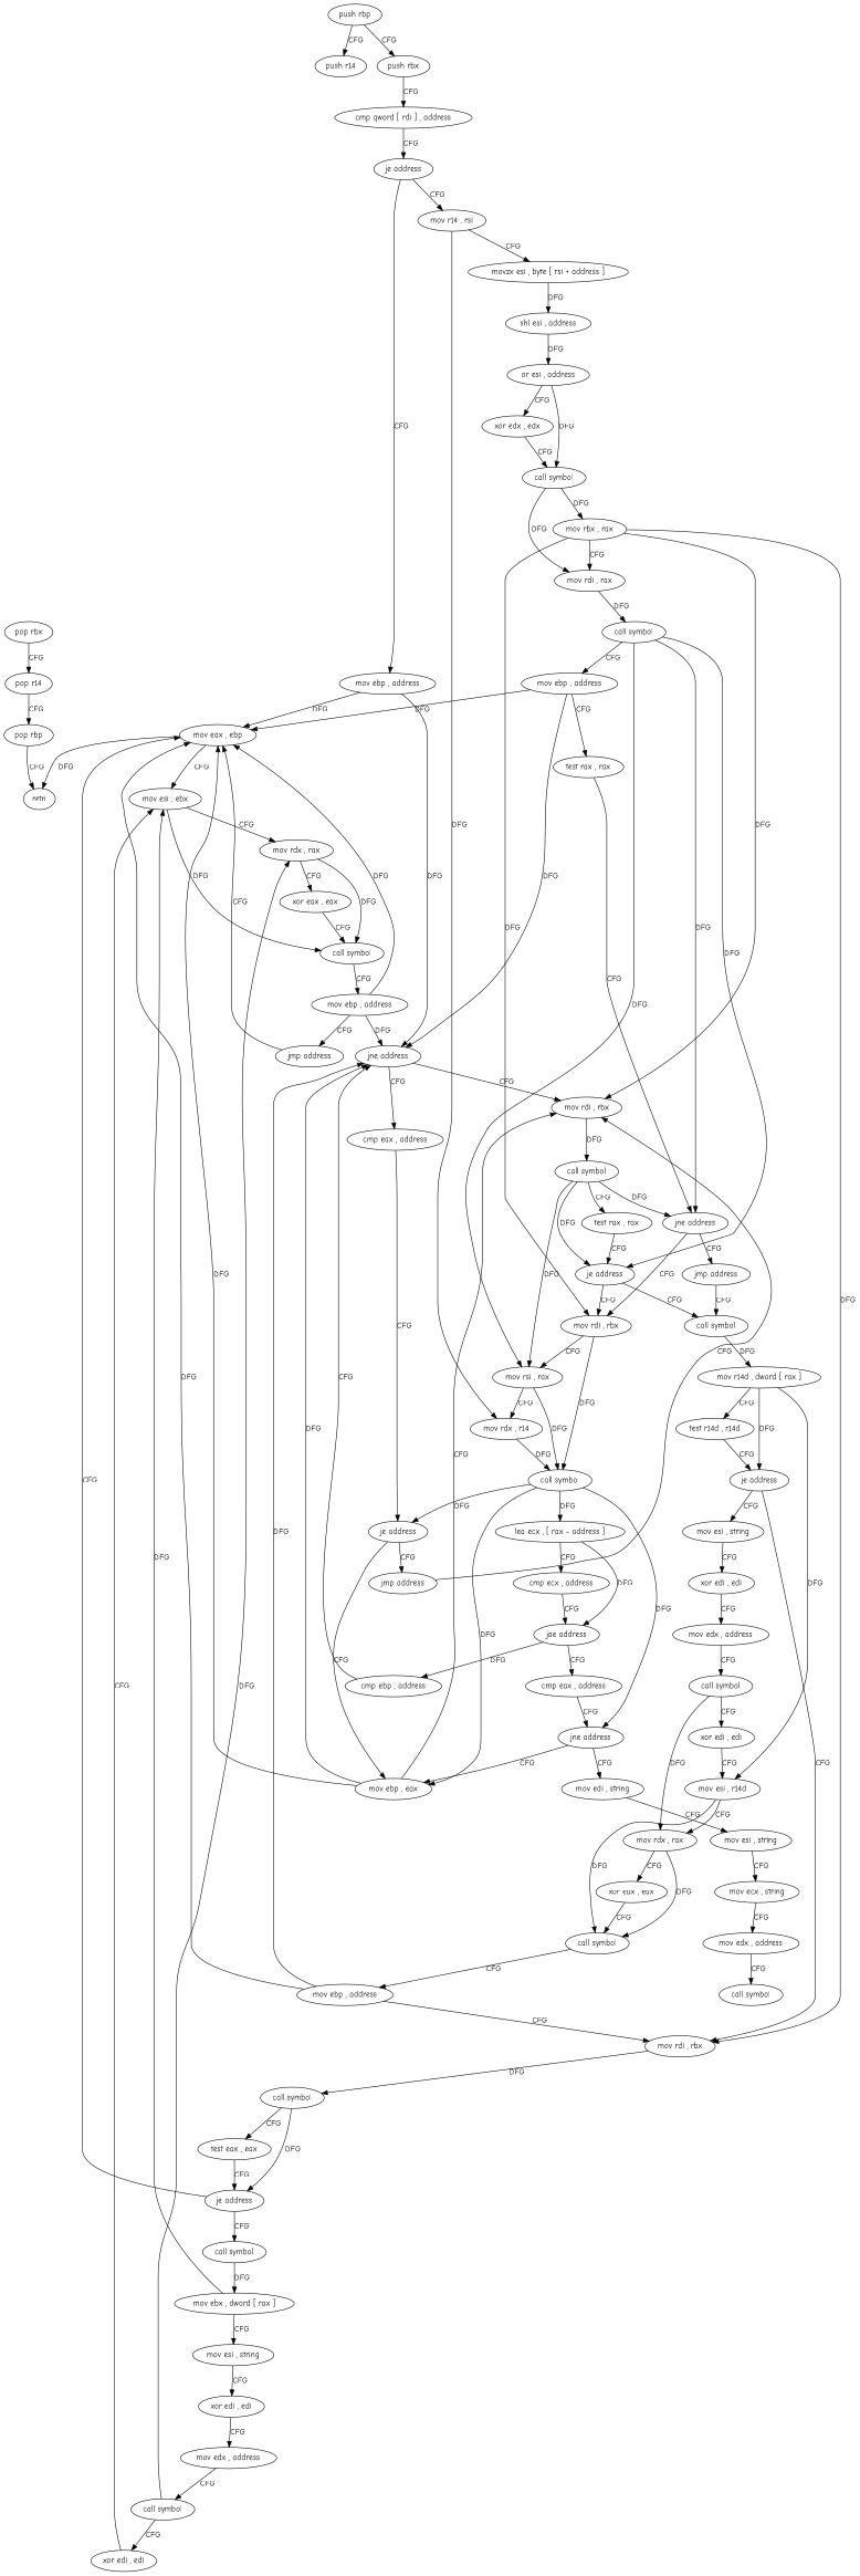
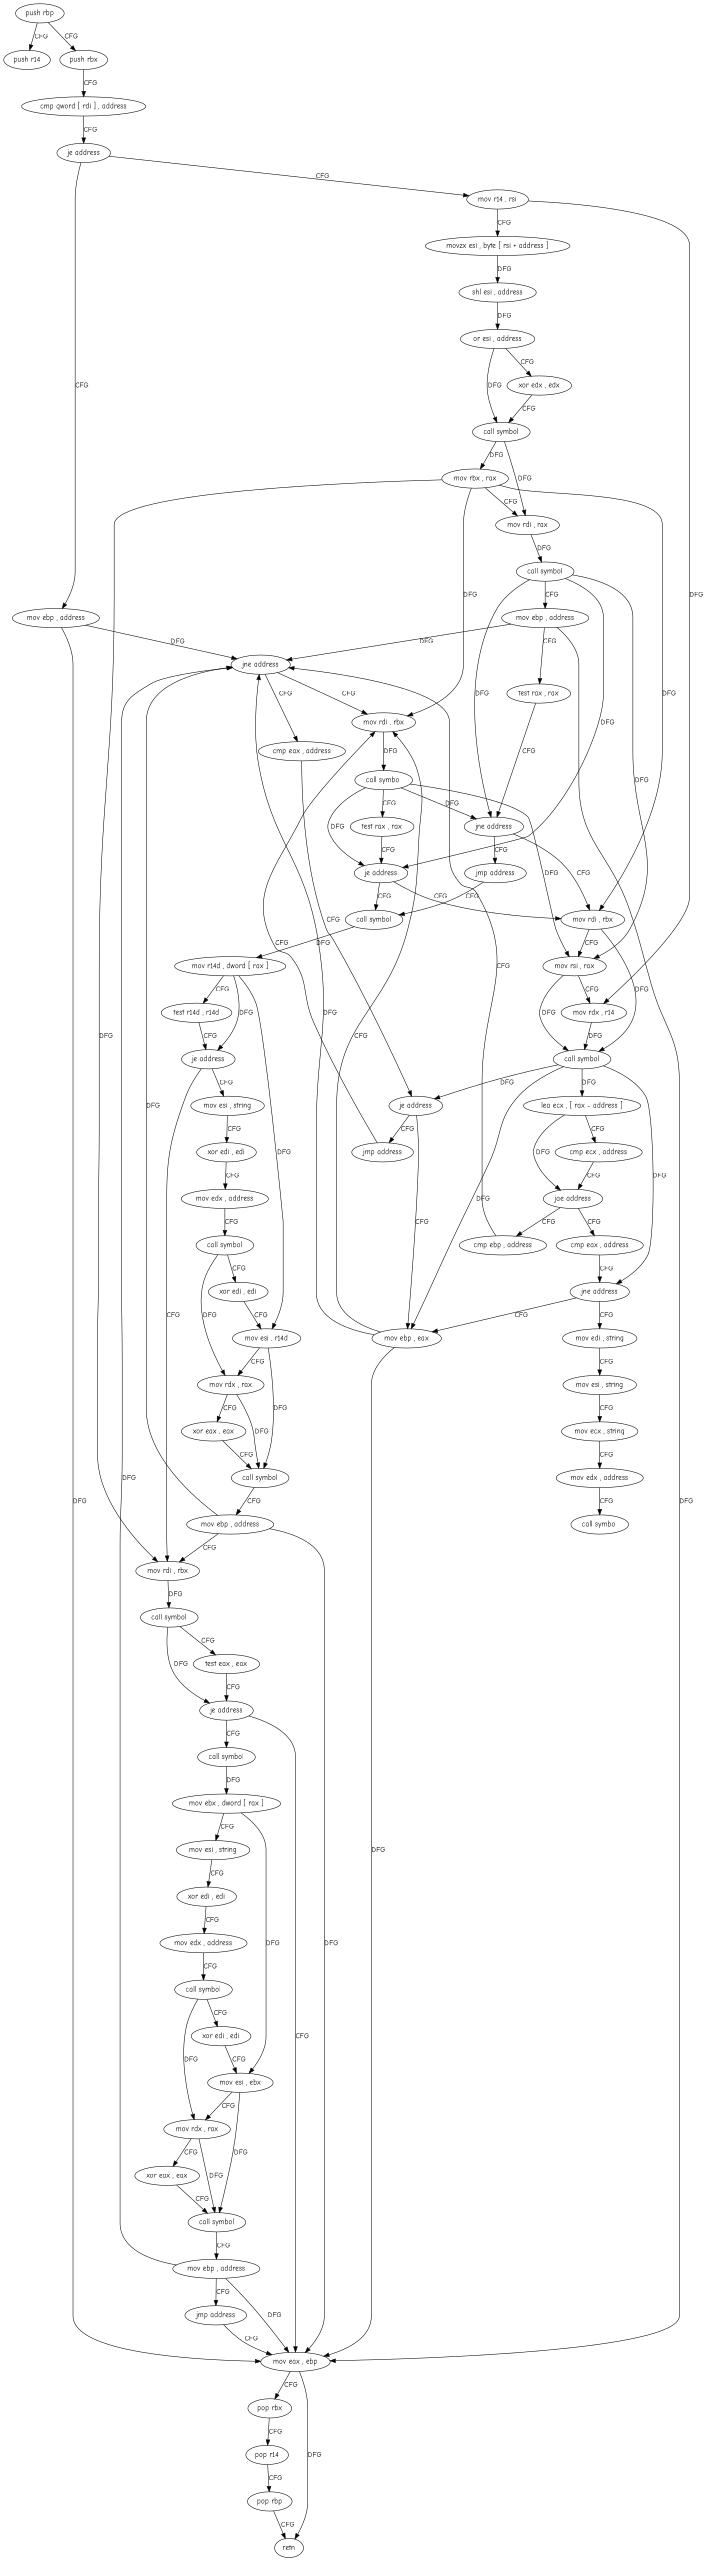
  digraph {
    fontname="Comic Neue"
    node [fontname="Comic Neue"]
    edge [fontname="Comic Neue"]
    n1 [label="push rbp"]
    n2 [label="push r14"]
    n3 [label="push rbx"]
    n4 [label="cmp qword [ rdi ] , address"]
    n5 [label="je address"]
    n6 [label="mov ebp , address"]
    n7 [label="mov r14 , rsi"]
    n8 [label="mov eax , ebp"]
    n9 [label="jne address"]
    n10 [label="movzx esi , byte [ rsi + address ]"]
    n11 [label="mov rdx , r14"]
    n12 [label="pop rbx"]
    n13 [label=retn]
    n14 [label="mov rdi , rbx"]
    n15 [label="cmp eax , address"]
    n16 [label="shl esi , address"]
    n17 [label="call symbol"]
    n18 [label="pop r14"]
    n19 [label="or esi , address"]
    n20 [label="xor edx , edx"]
    n21 [label="call symbol"]
    n22 [label="mov rbx , rax"]
    n23 [label="mov rdi , rax"]
    n24 [label="mov rdi , rbx"]
    n25 [label="mov rdi , rbx"]
    n26 [label="call symbol"]
    n27 [label="mov rsi , rax"]
    n28 [label="call symbol"]
    n29 [label="call symbol"]
    n30 [label="mov ebp , address"]
    n31 [label="jne address"]
    n32 [label="je address"]
    n33 [label="test rax , rax"]
    n34 [label="jmp address"]
    n35 [label="call symbol"]
    n36 [label="lea ecx , [ rax - address ]"]
    n37 [label="jne address"]
    n38 [label="mov ebp , eax"]
    n39 [label="je address"]
    n40 [label="mov r14d , dword [ rax ]"]
    n41 [label="cmp ecx , address"]
    n42 [label="jae address"]
    n43 [label="mov edi , string"]
    n44 [label="jmp address"]
    n45 [label="cmp eax , address"]
    n46 [label="cmp ebp , address"]
    n47 [label="test r14d , r14d"]
    n48 [label="je address"]
    n49 [label="mov esi , r14d"]
    n50 [label="mov esi , string"]
    n51 [label="mov ecx , string"]
    n52 [label="test rax , rax"]
    n53 [label="mov esi , string"]
    n54 [label="mov rdx , rax"]
    n55 [label="call symbol"]
    n56 [label="xor edi , edi"]
    n57 [label="test eax , eax"]
    n58 [label="je address"]
    n59 [label="mov edx , address"]
    n60 [label="mov edx , address"]
    n61 [label="call symbol"]
    n62 [label="call symbol"]
    n63 [label="mov ebx , dword [ rax ]"]
    n64 [label="mov esi , string"]
    n65 [label="mov esi , ebx"]
    n66 [label="call symbol"]
    n67 [label="xor edi , edi"]
    n68 [label="xor eax , eax"]
    n69 [label="mov ebp , address"]
    n70 [label="pop rbp"]
    n71 [label="xor edi , edi"]
    n72 [label="mov rdx , rax"]
    n73 [label="call symbol"]
    n74 [label="mov edx , address"]
    n75 [label="call symbol"]
    n76 [label="xor edi , edi"]
    n77 [label="xor eax , eax"]
    n78 [label="mov ebp , address"]
    n79 [label="jmp address"]
    n1 -> n2 [label=CFG]
    n1 -> n3 [label=CFG]
    n3 -> n4 [label=CFG]
    n4 -> n5 [label=CFG]
    n5 -> n6 [label=CFG]
    n5 -> n7 [label=CFG]
    n6 -> n8 [label=DFG]
    n6 -> n9 [label=DFG]
    n7 -> n10 [label=CFG]
    n7 -> n11 [label=DFG]
-   n8 -> n65 [label=CFG]
+   n8 -> n12 [label=CFG]
    n8 -> n13 [label=DFG]
    n9 -> n14 [label=CFG]
    n9 -> n15 [label=CFG]
    n10 -> n16 [label=DFG]
    n11 -> n17 [label=DFG]
    n12 -> n18 [label=CFG]
    n14 -> n28 [label=DFG]
    n15 -> n39 [label=CFG]
    n16 -> n19 [label=DFG]
    n17 -> n36 [label=DFG]
    n17 -> n37 [label=DFG]
    n17 -> n38 [label=DFG]
    n17 -> n39 [label=DFG]
    n18 -> n70 [label=CFG]
    n19 -> n20 [label=CFG]
    n19 -> n21 [label=DFG]
    n20 -> n21 [label=CFG]
    n21 -> n22 [label=DFG]
    n21 -> n23 [label=DFG]
    n22 -> n14 [label=DFG]
    n22 -> n23 [label=CFG]
    n22 -> n24 [label=DFG]
    n22 -> n25 [label=DFG]
    n23 -> n26 [label=DFG]
    n24 -> n17 [label=DFG]
    n24 -> n27 [label=CFG]
    n25 -> n29 [label=DFG]
    n26 -> n27 [label=DFG]
    n26 -> n30 [label=CFG]
    n26 -> n31 [label=DFG]
    n26 -> n32 [label=DFG]
    n27 -> n11 [label=CFG]
    n27 -> n17 [label=DFG]
    n28 -> n27 [label=DFG]
    n28 -> n31 [label=DFG]
    n28 -> n32 [label=DFG]
    n28 -> n52 [label=CFG]
    n29 -> n57 [label=CFG]
    n29 -> n58 [label=DFG]
    n30 -> n8 [label=DFG]
    n30 -> n9 [label=DFG]
    n30 -> n33 [label=CFG]
    n31 -> n24 [label=CFG]
    n31 -> n34 [label=CFG]
    n32 -> n24 [label=CFG]
    n32 -> n35 [label=CFG]
    n33 -> n31 [label=CFG]
    n34 -> n35 [label=CFG]
    n35 -> n40 [label=DFG]
    n36 -> n41 [label=CFG]
    n36 -> n42 [label=DFG]
    n37 -> n38 [label=CFG]
    n37 -> n43 [label=CFG]
    n38 -> n8 [label=DFG]
    n38 -> n9 [label=DFG]
    n38 -> n14 [label=CFG]
    n39 -> n38 [label=CFG]
    n39 -> n44 [label=CFG]
    n40 -> n47 [label=CFG]
    n40 -> n48 [label=DFG]
    n40 -> n49 [label=DFG]
    n41 -> n42 [label=CFG]
    n42 -> n45 [label=CFG]
-   n42 -> n46 [label=DFG]
+   n42 -> n46 [label=CFG]
    n43 -> n50 [label=CFG]
    n44 -> n14 [label=CFG]
    n45 -> n37 [label=CFG]
    n46 -> n9 [label=CFG]
    n47 -> n48 [label=CFG]
    n48 -> n25 [label=CFG]
    n48 -> n53 [label=CFG]
    n49 -> n54 [label=CFG]
    n49 -> n55 [label=DFG]
    n50 -> n51 [label=CFG]
    n51 -> n60 [label=CFG]
    n52 -> n32 [label=CFG]
    n53 -> n56 [label=CFG]
    n54 -> n55 [label=DFG]
    n54 -> n68 [label=CFG]
    n55 -> n69 [label=CFG]
    n56 -> n59 [label=CFG]
    n57 -> n58 [label=CFG]
    n58 -> n8 [label=CFG]
    n58 -> n62 [label=CFG]
    n59 -> n66 [label=CFG]
    n60 -> n61 [label=CFG]
    n62 -> n63 [label=DFG]
    n63 -> n64 [label=CFG]
    n63 -> n65 [label=DFG]
    n64 -> n71 [label=CFG]
    n65 -> n72 [label=CFG]
    n65 -> n73 [label=DFG]
    n66 -> n54 [label=DFG]
    n66 -> n67 [label=CFG]
    n67 -> n49 [label=CFG]
    n68 -> n55 [label=CFG]
    n69 -> n8 [label=DFG]
    n69 -> n9 [label=DFG]
    n69 -> n25 [label=CFG]
    n70 -> n13 [label=CFG]
    n71 -> n74 [label=CFG]
    n72 -> n73 [label=DFG]
    n72 -> n77 [label=CFG]
    n73 -> n78 [label=CFG]
    n74 -> n75 [label=CFG]
    n75 -> n72 [label=DFG]
    n75 -> n76 [label=CFG]
    n76 -> n65 [label=CFG]
    n77 -> n73 [label=CFG]
    n78 -> n8 [label=DFG]
    n78 -> n9 [label=DFG]
    n78 -> n79 [label=CFG]
    n79 -> n8 [label=CFG]
  }
